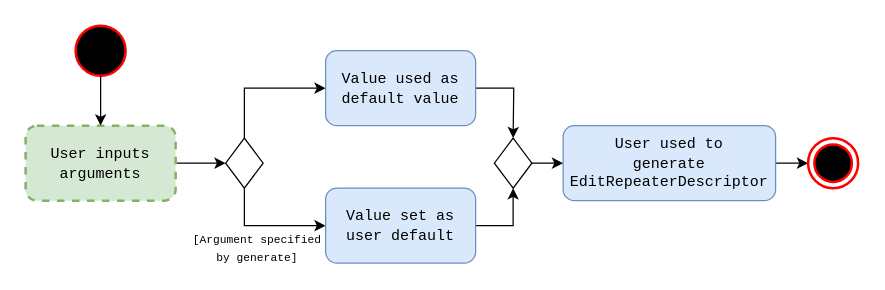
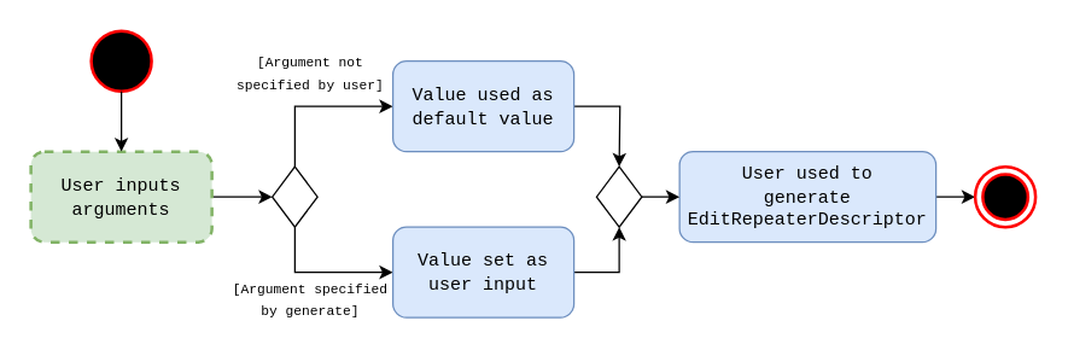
  <mxCell id="0" />
  <mxCell id="1" parent="0" />
  <mxCell id="2" value="" style="ellipse;whiteSpace=wrap;html=1;aspect=fixed;fillColor=#000000;strokeColor=#FF0000;fontColor=#ffffff;strokeWidth=2;" vertex="1" parent="1"><mxGeometry x="60" y="20" width="40" height="40" as="geometry" /></mxCell>
  <mxCell id="3" style="edgeStyle=orthogonalEdgeStyle;rounded=0;orthogonalLoop=1;jettySize=auto;html=1;entryX=0;entryY=0.5;entryDx=0;entryDy=0;" edge="1" parent="1" source="4" target="8"><mxGeometry relative="1" as="geometry" /></mxCell>
  <mxCell id="4" value="&lt;font face=&quot;Courier New&quot;&gt;User inputs arguments&lt;/font&gt;" style="rounded=1;whiteSpace=wrap;html=1;strokeColor=#82b366;strokeWidth=2;fillColor=#d5e8d4;dashed=1;" vertex="1" parent="1"><mxGeometry x="20" y="100" width="120" height="60" as="geometry" /></mxCell>
  <mxCell id="5" value="" style="endArrow=classic;html=1;exitX=0.5;exitY=1;exitDx=0;exitDy=0;entryX=0.5;entryY=0;entryDx=0;entryDy=0;" edge="1" parent="1" source="2" target="4"><mxGeometry width="50" height="50" relative="1" as="geometry"><mxPoint x="130" y="100" as="sourcePoint" /><mxPoint x="180" y="50" as="targetPoint" /></mxGeometry></mxCell>
  <mxCell id="6" style="edgeStyle=orthogonalEdgeStyle;rounded=0;orthogonalLoop=1;jettySize=auto;html=1;entryX=0;entryY=0.5;entryDx=0;entryDy=0;" edge="1" parent="1" source="8" target="10"><mxGeometry relative="1" as="geometry"><mxPoint x="195" y="70" as="targetPoint" /><Array as="points"><mxPoint x="195" y="70" /></Array></mxGeometry></mxCell>
  <mxCell id="7" style="edgeStyle=orthogonalEdgeStyle;rounded=0;orthogonalLoop=1;jettySize=auto;html=1;entryX=0;entryY=0.5;entryDx=0;entryDy=0;" edge="1" parent="1" source="8" target="12"><mxGeometry relative="1" as="geometry"><Array as="points"><mxPoint x="195" y="180" /></Array></mxGeometry></mxCell>
  <mxCell id="8" value="" style="rhombus;whiteSpace=wrap;html=1;strokeWidth=1;" vertex="1" parent="1"><mxGeometry x="180" y="110" width="30" height="40" as="geometry" /></mxCell>
  <mxCell id="9" style="edgeStyle=orthogonalEdgeStyle;rounded=0;orthogonalLoop=1;jettySize=auto;html=1;" edge="1" parent="1" source="10"><mxGeometry relative="1" as="geometry"><mxPoint x="410" y="110" as="targetPoint" /></mxGeometry></mxCell>
  <mxCell id="10" value="&lt;font face=&quot;Courier New&quot;&gt;Value used as default value&lt;/font&gt;" style="rounded=1;whiteSpace=wrap;html=1;strokeColor=#6c8ebf;strokeWidth=1;fillColor=#dae8fc;" vertex="1" parent="1"><mxGeometry x="260" y="40" width="120" height="60" as="geometry" /></mxCell>
  <mxCell id="11" style="edgeStyle=orthogonalEdgeStyle;rounded=0;orthogonalLoop=1;jettySize=auto;html=1;entryX=0.5;entryY=1;entryDx=0;entryDy=0;" edge="1" parent="1" source="12" target="16"><mxGeometry relative="1" as="geometry"><mxPoint x="420" y="180" as="targetPoint" /></mxGeometry></mxCell>
- <mxCell id="12" value="&lt;font face=&quot;Courier New&quot;&gt;Value set as user default&lt;/font&gt;" style="rounded=1;whiteSpace=wrap;html=1;strokeColor=#6c8ebf;strokeWidth=1;fillColor=#dae8fc;" vertex="1" parent="1"><mxGeometry x="260" y="150" width="120" height="60" as="geometry" /></mxCell>
+ <mxCell id="12" value="&lt;font face=&quot;Courier New&quot;&gt;Value set as user input&lt;/font&gt;" style="rounded=1;whiteSpace=wrap;html=1;strokeColor=#6c8ebf;strokeWidth=1;fillColor=#dae8fc;" vertex="1" parent="1"><mxGeometry x="260" y="150" width="120" height="60" as="geometry" /></mxCell>
  <mxCell id="13" style="edgeStyle=orthogonalEdgeStyle;rounded=0;orthogonalLoop=1;jettySize=auto;html=1;entryX=0;entryY=0.5;entryDx=0;entryDy=0;" edge="1" parent="1" source="14" target="18"><mxGeometry relative="1" as="geometry" /></mxCell>
  <mxCell id="14" value="&lt;font face=&quot;Courier New&quot;&gt;User used to&lt;br&gt;generate&lt;br&gt;EditRepeaterDescriptor&lt;br&gt;&lt;/font&gt;" style="rounded=1;whiteSpace=wrap;html=1;strokeColor=#6c8ebf;strokeWidth=1;fillColor=#dae8fc;" vertex="1" parent="1"><mxGeometry x="450" y="100" width="170" height="60" as="geometry" /></mxCell>
  <mxCell id="15" style="edgeStyle=orthogonalEdgeStyle;rounded=0;orthogonalLoop=1;jettySize=auto;html=1;entryX=0;entryY=0.5;entryDx=0;entryDy=0;" edge="1" parent="1" source="16" target="14"><mxGeometry relative="1" as="geometry" /></mxCell>
  <mxCell id="16" value="" style="rhombus;whiteSpace=wrap;html=1;strokeWidth=1;" vertex="1" parent="1"><mxGeometry x="395" y="110" width="30" height="40" as="geometry" /></mxCell>
  <mxCell id="17" value="" style="ellipse;whiteSpace=wrap;html=1;aspect=fixed;fillColor=#000000;strokeColor=#FF0000;fontColor=#ffffff;strokeWidth=2;" vertex="1" parent="1"><mxGeometry x="651" y="115" width="30" height="30" as="geometry" /></mxCell>
  <mxCell id="18" value="" style="ellipse;whiteSpace=wrap;html=1;aspect=fixed;strokeColor=#FF0000;strokeWidth=2;fillColor=none;" vertex="1" parent="1"><mxGeometry x="646" y="110" width="40" height="40" as="geometry" /></mxCell>
+ <mxCell id="19" value="&lt;font face=&quot;Courier New&quot; style=&quot;font-size: 9px&quot;&gt;[Argument not &lt;br&gt;specified by user]&lt;/font&gt;" style="text;html=1;resizable=0;points=[];autosize=1;align=center;verticalAlign=top;spacingTop=-4;" vertex="1" parent="1"><mxGeometry x="150" y="30" width="110" height="30" as="geometry" /></mxCell>
  <mxCell id="20" value="&lt;font face=&quot;Courier New&quot; style=&quot;font-size: 9px&quot;&gt;[Argument&amp;nbsp;specified&lt;br&gt;by generate]&lt;/font&gt;" style="text;html=1;resizable=0;points=[];autosize=1;align=center;verticalAlign=top;spacingTop=-4;" vertex="1" parent="1"><mxGeometry x="145" y="180" width="120" height="30" as="geometry" /></mxCell>
